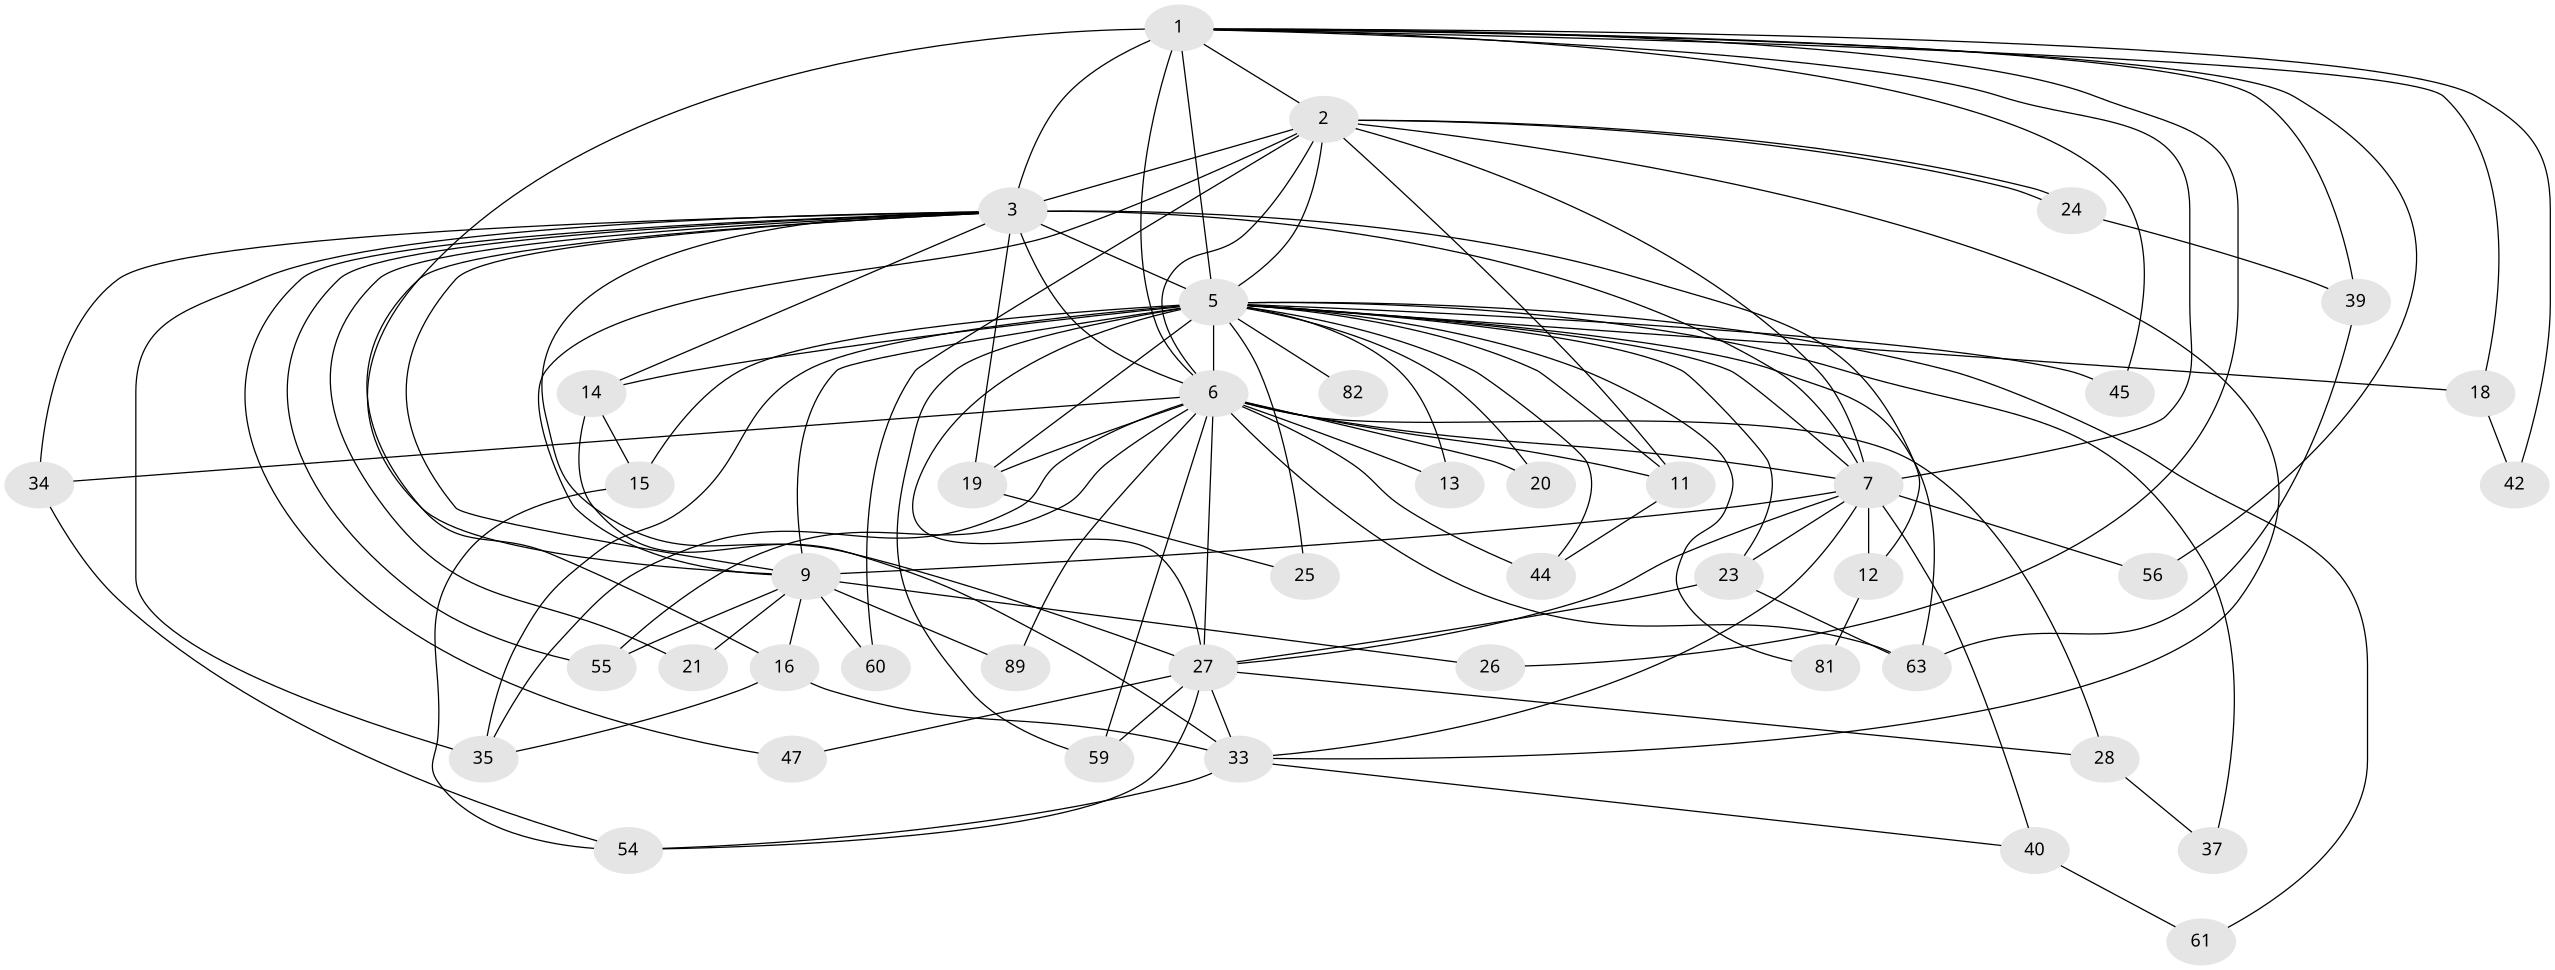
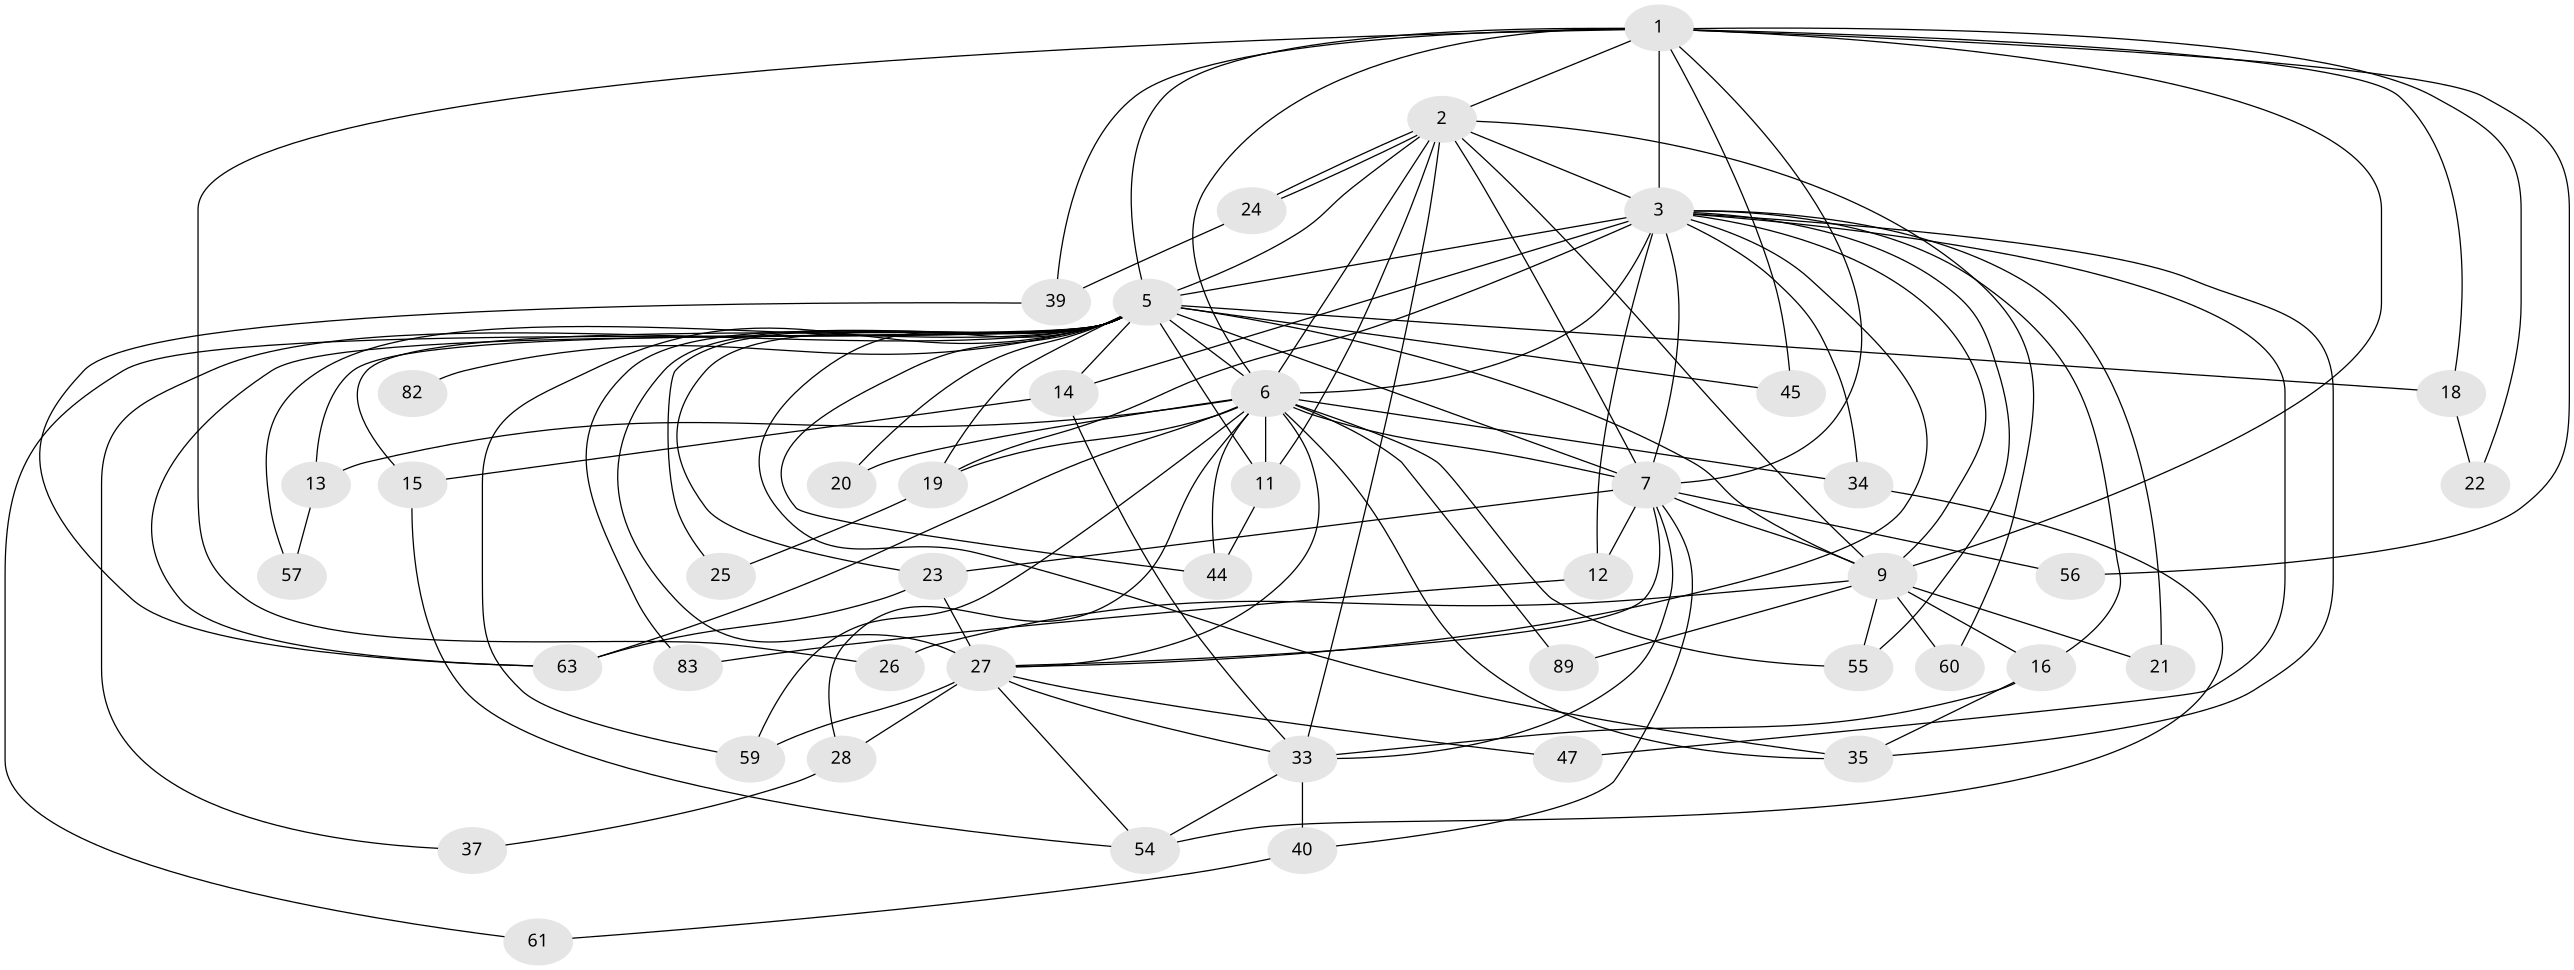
  graph {
    fontname="Noto Sans"
    node [color=gray90 fontname="Noto Sans" style=filled]
    edge [fontname="Noto Sans"]
    1
    2
    3 [super="+68+53+88+70+8+41"]
    n4 [label=5 super="+10+51+65+5"]
    6 [super="+58+66+77+31"]
    7 [super="+43+50+79"]
    9
    18
-   22 [label=42]
+   22
    26
    39 [super="+84"]
    45
    56
    11
    24
    33 [super="+62"]
    60
    12
    14 [super="+49"]
    16
    19
    21
    27 [super="+74+30+64+36"]
    34
    35 [super="+38+75"]
    47
    55
    13
    15
    20
    23 [super="+29+76"]
    25
    37
    44 [super="+67"]
+   57
    59
    61
    63
-   81
+   81 [label=83]
    82
    28
    89
    40
    54 [super="+72"]
    1 -- 2
    1 -- 3 [weight=3]
    1 -- n4 [weight=4]
    1 -- 6
    1 -- 7
    1 -- 9
    1 -- 18
    1 -- 22
    1 -- 26
    1 -- 39
    1 -- 45
    1 -- 56
    2 -- 3 [weight=2]
    2 -- n4 [weight=3]
    2 -- 6
    2 -- 7
    2 -- 9
    2 -- 11
    2 -- 24
    2 -- 24
    2 -- 33
    2 -- 60
    3 -- n4 [weight=8]
    3 -- 6 [weight=2]
    3 -- 7 [weight=2]
    3 -- 9 [weight=2]
    3 -- 12
    3 -- 14
    3 -- 16
    3 -- 19
    3 -- 21
    3 -- 27
    3 -- 34
    3 -- 35 [weight=3]
    3 -- 47
    3 -- 55
    n4 -- 6 [weight=6]
    n4 -- 7 [weight=5]
    n4 -- 9 [weight=4]
    n4 -- 18
    n4 -- 45
    n4 -- 11 [weight=2]
    n4 -- 14
    n4 -- 19
    n4 -- 27 [weight=3]
    n4 -- 35 [weight=3]
    n4 -- 13
    n4 -- 15
    n4 -- 20
    n4 -- 23 [weight=2]
    n4 -- 25
    n4 -- 37
    n4 -- 44
+   n4 -- 57
    n4 -- 59
    n4 -- 61
    n4 -- 63
    n4 -- 81
    n4 -- 82 [weight=2]
    6 -- 7 [weight=4]
    6 -- 11
    6 -- 19
    6 -- 27 [weight=2]
    6 -- 34
    6 -- 35 [weight=2]
    6 -- 55 [weight=2]
    6 -- 13
    6 -- 20
    6 -- 44
    6 -- 59
    6 -- 63
    6 -- 28
    6 -- 89
    7 -- 9
    7 -- 56
    7 -- 33
    7 -- 12
    7 -- 27
    7 -- 23
    7 -- 40
    9 -- 26
    9 -- 60
    9 -- 16
    9 -- 21
    9 -- 55
    9 -- 89
    18 -- 22
    39 -- 63
    11 -- 44
    24 -- 39
    33 -- 40
    33 -- 54
    12 -- 81
    14 -- 33
    14 -- 15
    16 -- 33
    16 -- 35
    19 -- 25
    27 -- 33
    27 -- 47
    27 -- 59
    27 -- 28
    27 -- 54
    34 -- 54
+   13 -- 57
    15 -- 54
    23 -- 27
    23 -- 63
    28 -- 37
    40 -- 61
  }
